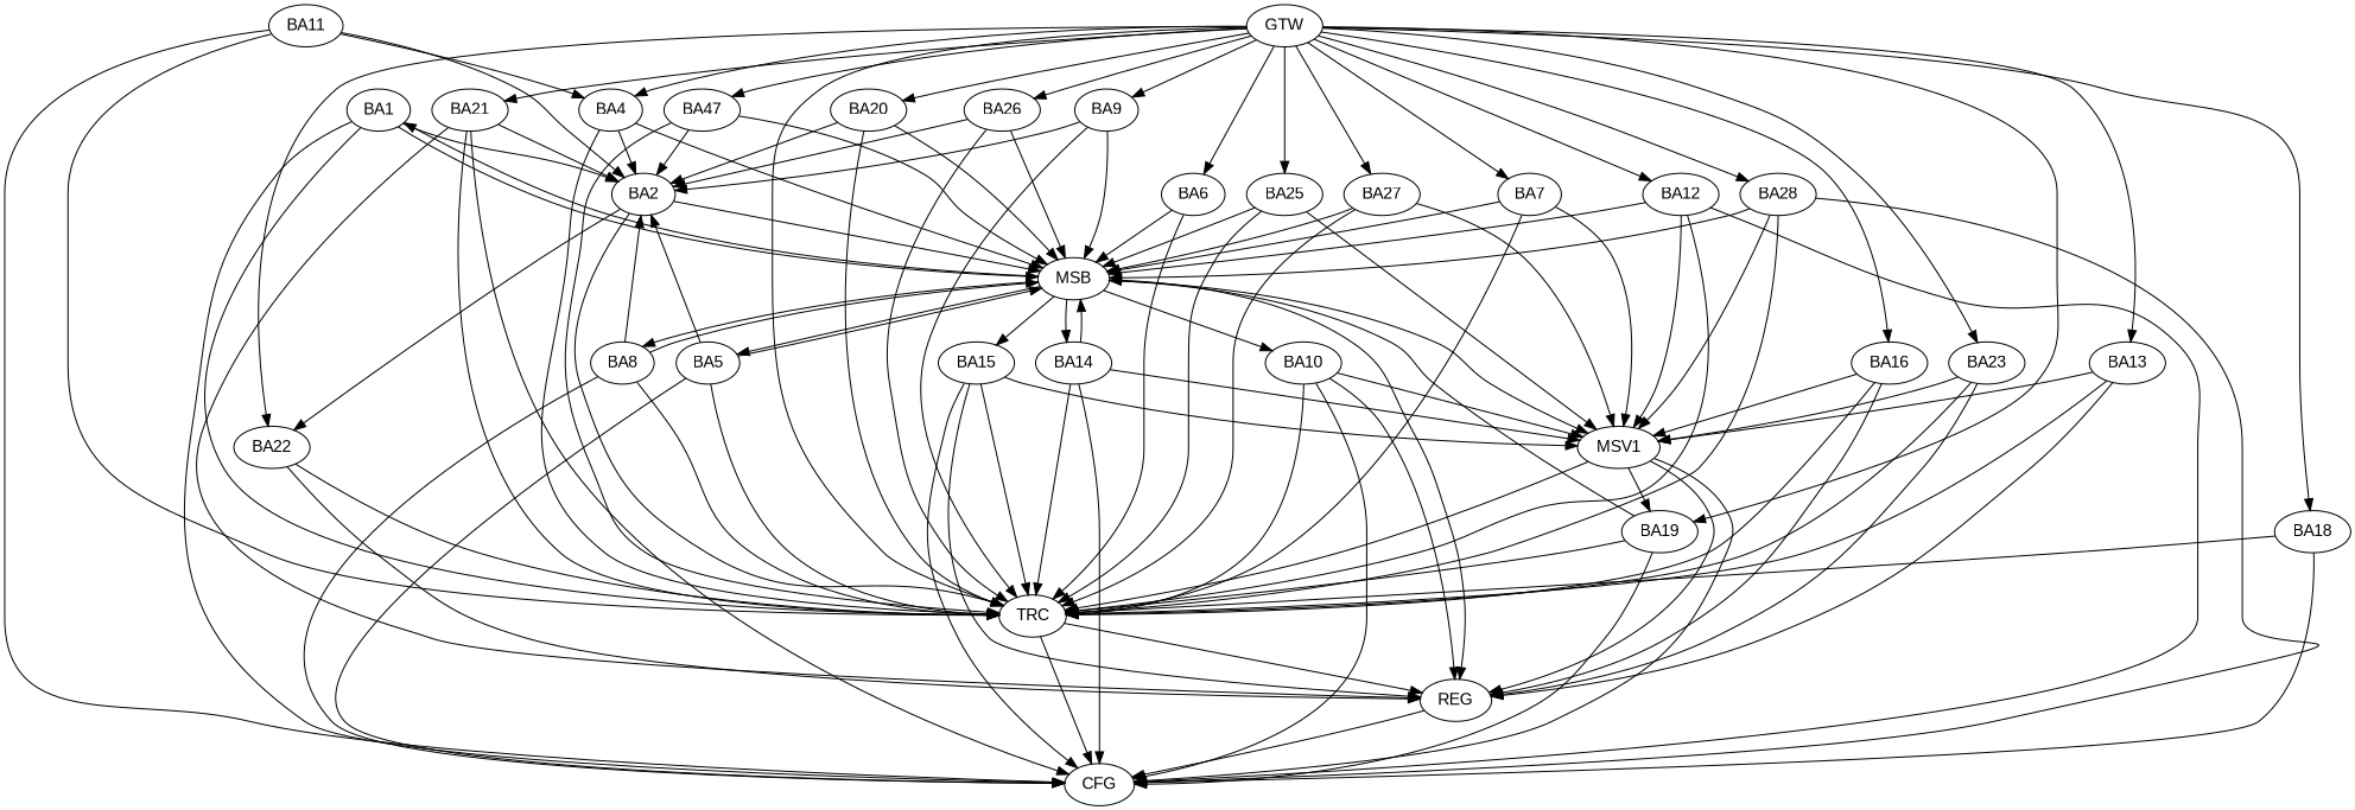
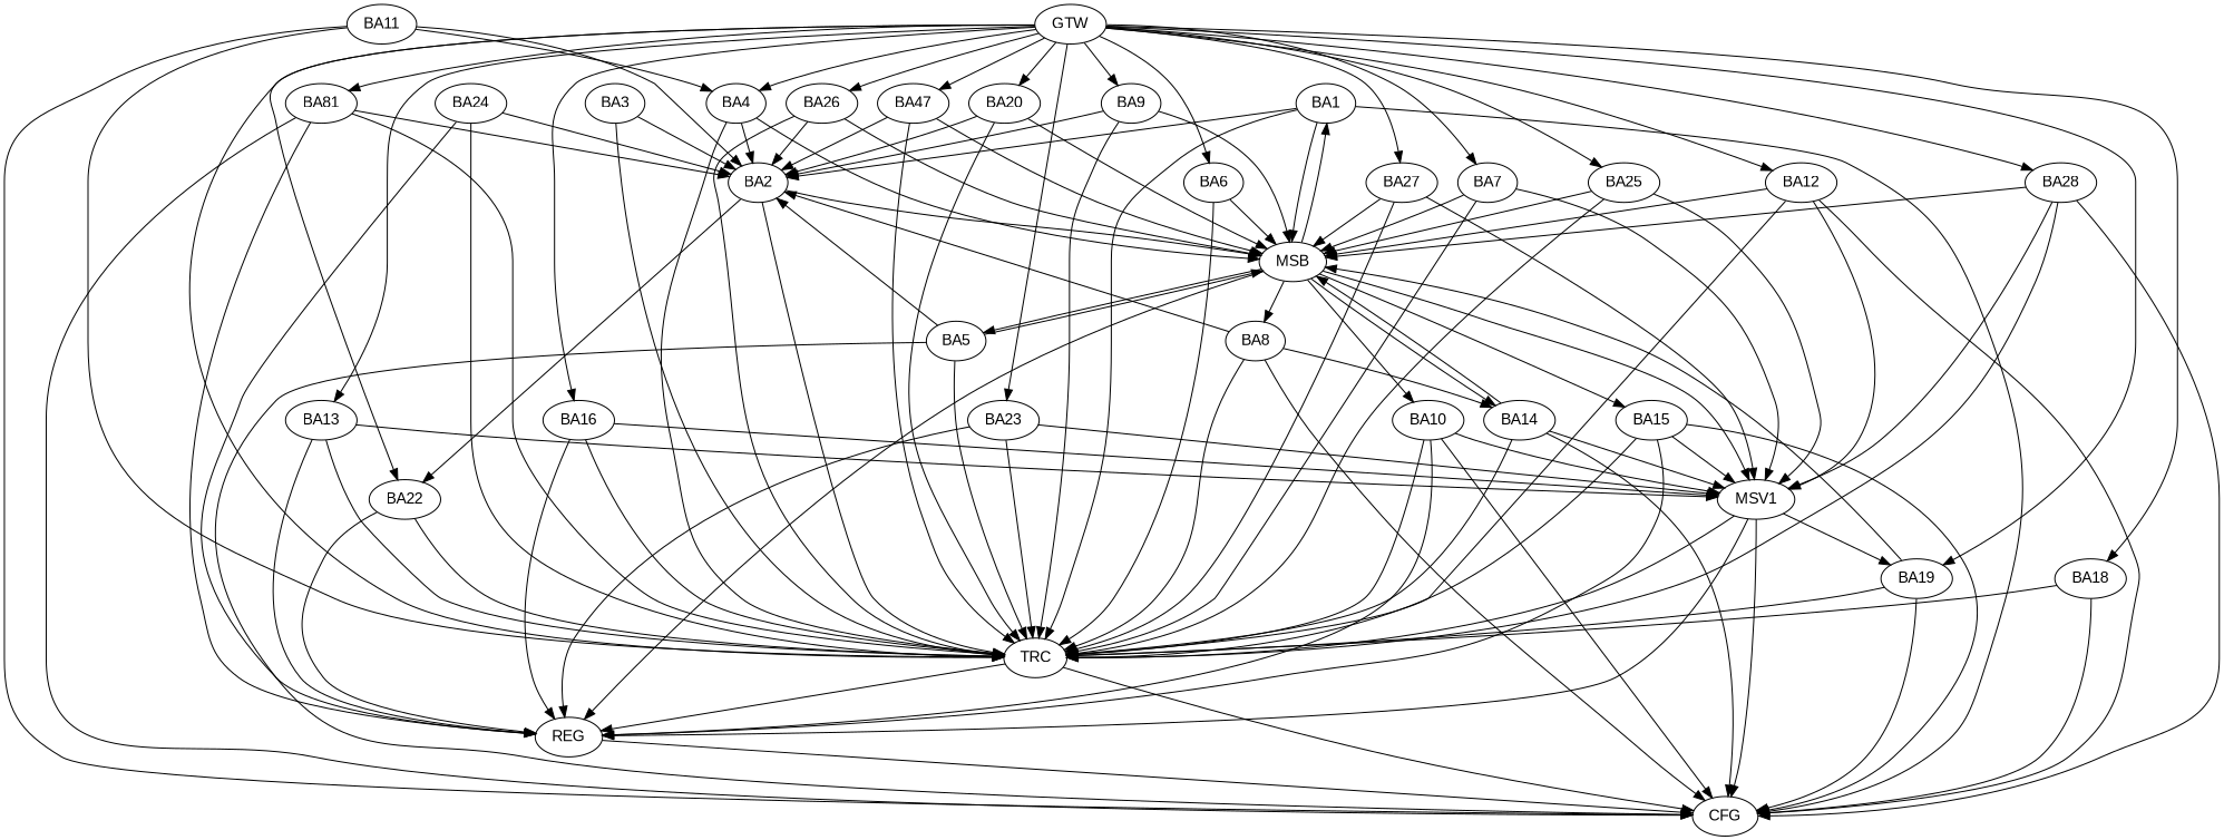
  strict digraph {
    fontname="Liberation Sans"
    node [fontname="Liberation Sans"]
    edge [fontname="Liberation Sans"]
    n1 [label=BA1]
    n2 [label=BA2]
    n3 [label=MSB]
    n4 [label=CFG]
    n5 [label=TRC]
    n6 [label=BA22]
    n7 [label=BA5]
    n8 [label=MSV1]
    n9 [label=BA8]
    n10 [label=BA10]
    n11 [label=REG]
    n12 [label=BA14]
    n13 [label=BA15]
+   n14 [label=BA3]
    n15 [label=BA4]
    n16 [label=BA6]
    n17 [label=BA7]
    n18 [label=BA19]
    n19 [label=BA9]
    n20 [label=BA11]
    n21 [label=BA12]
    n22 [label=BA13]
    n23 [label=BA16]
    n24 [label=BA47]
    n25 [label=BA18]
    n26 [label=BA20]
-   n27 [label=BA21]
+   n27 [label=BA81]
    n28 [label=BA23]
+   n29 [label=BA24]
    n30 [label=BA25]
    n31 [label=BA26]
    n32 [label=BA27]
    n33 [label=BA28]
    n34 [label=GTW]
    n1 -> n2
    n1 -> n3
    n1 -> n4
    n1 -> n5
    n2 -> n3
    n2 -> n5
    n2 -> n6
    n3 -> n1
    n3 -> n7
    n3 -> n8
    n3 -> n9
    n3 -> n10
    n3 -> n11
    n3 -> n12
    n3 -> n13
    n5 -> n4
    n5 -> n11
    n6 -> n5
    n6 -> n11
    n7 -> n2
    n7 -> n3
    n7 -> n4
    n7 -> n5
    n8 -> n4
    n8 -> n5
    n8 -> n11
    n8 -> n18
    n9 -> n2
-   n9 -> n3
+   n9 -> n12
    n9 -> n4
    n9 -> n5
    n10 -> n4
    n10 -> n5
    n10 -> n8
    n10 -> n11
    n11 -> n4
    n12 -> n3
    n12 -> n4
    n12 -> n5
    n12 -> n8
    n13 -> n4
    n13 -> n5
    n13 -> n8
    n13 -> n11
+   n14 -> n2
+   n14 -> n5
    n15 -> n2
    n15 -> n3
    n15 -> n5
    n16 -> n3
    n16 -> n5
    n17 -> n3
    n17 -> n5
    n17 -> n8
    n18 -> n3
    n18 -> n4
    n18 -> n5
    n19 -> n2
    n19 -> n3
    n19 -> n5
    n20 -> n2
    n20 -> n4
    n20 -> n5
    n20 -> n15
    n21 -> n3
    n21 -> n4
    n21 -> n5
    n21 -> n8
    n22 -> n5
    n22 -> n8
    n22 -> n11
    n23 -> n5
    n23 -> n8
    n23 -> n11
    n24 -> n2
    n24 -> n3
    n24 -> n5
    n25 -> n4
    n25 -> n5
    n26 -> n2
    n26 -> n3
    n26 -> n5
    n27 -> n2
    n27 -> n4
    n27 -> n5
    n27 -> n11
    n28 -> n5
    n28 -> n8
    n28 -> n11
+   n29 -> n2
+   n29 -> n5
+   n29 -> n11
    n30 -> n3
    n30 -> n5
    n30 -> n8
    n31 -> n2
    n31 -> n3
    n31 -> n5
    n32 -> n3
    n32 -> n5
    n32 -> n8
    n33 -> n3
    n33 -> n4
    n33 -> n5
    n33 -> n8
    n34 -> n5
    n34 -> n6
    n34 -> n15
    n34 -> n16
    n34 -> n17
    n34 -> n18
    n34 -> n19
    n34 -> n21
    n34 -> n22
    n34 -> n23
    n34 -> n24
    n34 -> n25
    n34 -> n26
    n34 -> n27
    n34 -> n28
    n34 -> n30
    n34 -> n31
    n34 -> n32
    n34 -> n33
  }
